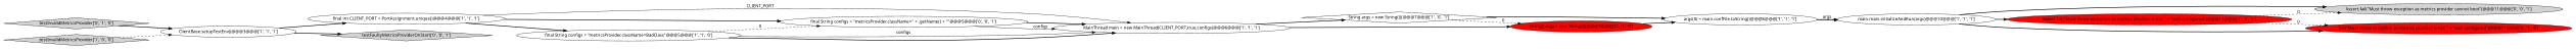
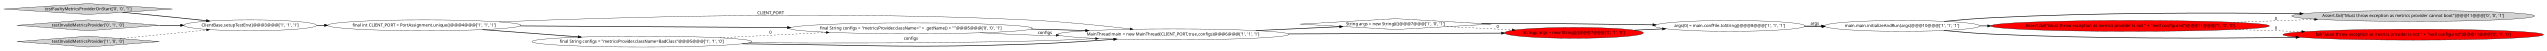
  digraph {
    fontname="Noto Sans"
    rankdir=LR
    node [fillcolor=white fontname="Noto Sans" shape=ellipse style=filled]
    edge [fontname="Noto Sans" style=bold]
    n1 [fillcolor=lightgray label="Assert.fail(\"Must throw exception as metrics provider cannot boot\")@@@11@@@['0', '0', '1']"]
    n2 [label="String args = new String((((@@@7@@@['1', '0', '1']" shape=diamond]
    n3 [fillcolor=red label="String(( args = new String((((@@@7@@@['0', '1', '0']"]
    n4 [label="args(0( = main.confFile.toString()@@@8@@@['1', '1', '1']"]
    n5 [label="main.main.initializeAndRun(args)@@@10@@@['1', '1', '1']"]
    n6 [fillcolor=lightgray label="testFaultyMetricsProviderOnStart['0', '0', '1']" shape=diamond]
    n7 [label="ClientBase.setupTestEnv()@@@3@@@['1', '1', '1']"]
    n8 [label="final int CLIENT_PORT = PortAssignment.unique()@@@4@@@['1', '1', '1']"]
    n9 [label="final String configs = \"metricsProvider.className=\" + .getName() + \"\"@@@5@@@['0', '0', '1']"]
    n10 [label="MainThread main = new MainThread(CLIENT_PORT,true,configs)@@@6@@@['1', '1', '1']"]
    n11 [fillcolor=red label="Assert.fail(\"Must throw exception as metrics provider is not \" + \"well configured\")@@@11@@@['1', '0', '0']"]
    n12 [fillcolor=red label="fail(\"Must throw exception as metrics provider is not \" + \"well configured\")@@@11@@@['0', '1', '0']"]
    n13 [label="final String configs = \"metricsProvider.className=BadClass\"@@@5@@@['1', '1', '0']"]
    n14 [fillcolor=lightgray label="testInvalidMetricsProvider['0', '1', '0']" shape=diamond]
    n15 [fillcolor=lightgray label="testInvalidMetricsProvider['1', '0', '0']" shape=diamond]
    n2 -> n3 [label=0 style=dashed]
    n2 -> n4
    n3 -> n4
    n4 -> n5 [label=args style=solid]
    n4 -> n5
    n5 -> n1
    n5 -> n11
    n5 -> n12
-   n7 -> n6
+   n6 -> n7
    n7 -> n8
    n8 -> n9
    n8 -> n10 [label=CLIENT_PORT style=solid]
    n8 -> n13
    n9 -> n10
    n9 -> n10 [label=configs style=solid]
    n10 -> n2
    n10 -> n3
    n11 -> n1 [label=0 style=dashed]
    n11 -> n12 [label=0 style=dashed]
    n13 -> n9 [label=0 style=dashed]
    n13 -> n10 [label=configs style=solid]
    n13 -> n10
    n14 -> n7
    n15 -> n7 [style=dashed]
  }
